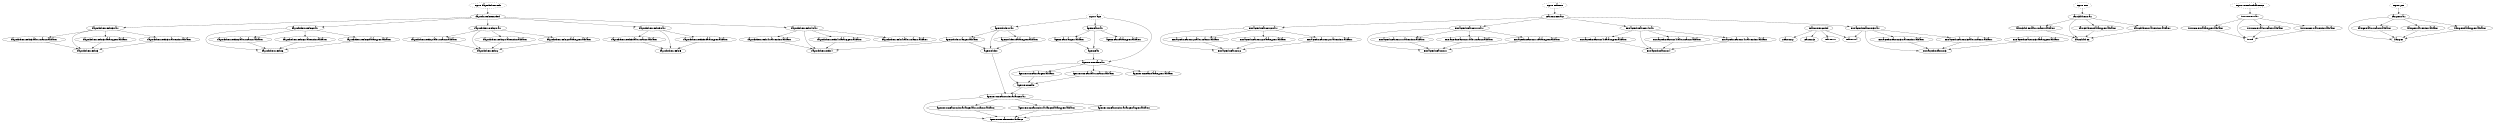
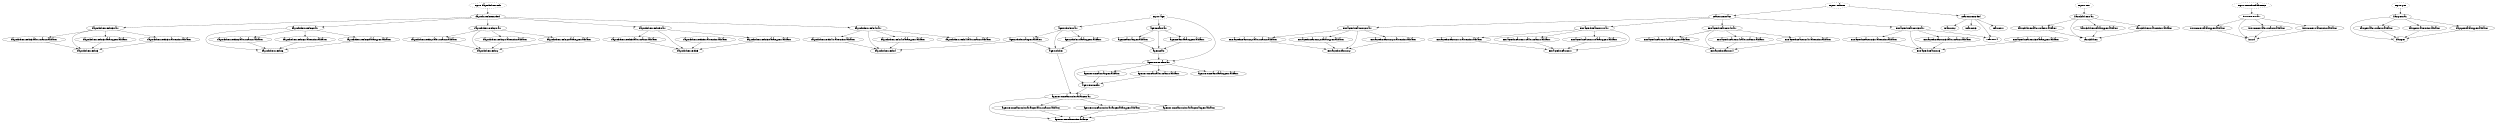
  digraph {
    n1 [label=day_of_the_week_3_allow_nans_validator]
    n2 [label=day_of_the_week_3]
    n3 [label=age_mean_range_validator]
    n4 [label=age_mean]
    n5 [label=age_zero_mean_raw]
    n6 [label=day_of_the_week_2_allow_nans_validator]
    n7 [label=day_of_the_week_2]
    n8 [label=extracted_seasons_2_raw]
    n9 [label=extracted_seasons_2_allow_nans_validator]
    n10 [label=extracted_seasons_2_data_type_validator]
    n11 [label=extracted_seasons_2]
    n12 [label=extracted_seasons_2_values_in_validator]
    n13 [label=has_children_allow_nans_validator]
    n14 [label=has_children]
    n15 [label=age_std_dev_raw]
    n16 [label=age_std_dev_range_validator]
    n17 [label=age_std_dev_data_type_validator]
    n18 [label=age_std_dev]
    n19 [label=day_of_the_week_4]
    n20 [label=age_zero_mean_unit_variance_raw]
    n21 [label=age_zero_mean_unit_variance]
    n22 [label=day_of_the_week_4_values_in_validator]
    n23 [label=day_of_the_week_5_allow_nans_validator]
    n24 [label=day_of_the_week_5]
    n25 [label=day_of_the_week_4_allow_nans_validator]
    n26 [label=day_of_the_week_6_raw]
    n27 [label=day_of_the_week_6_allow_nans_validator]
    n28 [label=day_of_the_week_6_values_in_validator]
    n29 [label=day_of_dev_week_6]
    n30 [label=day_of_the_week_6_data_type_validator]
    n31 [label=has_children_raw]
    n32 [label=has_children_data_type_validator]
    n33 [label=has_children_values_in_validator]
    n34 [label="Input: day_of_the_week" style=dashed]
    n35 [label=day_of_week_encoded]
    n36 [label=day_of_the_week_2_raw]
    n37 [label=day_of_the_week_3_raw]
    n38 [label=day_of_the_week_5_raw]
    n39 [label=day_of_the_week_4_raw]
    n40 [label=is_summer_data_type_validator]
    n41 [label=is_std]
    n42 [label=seasons_2]
    n43 [label=has_pet]
    n44 [label=extracted_seasons_4_data_type_validator]
    n45 [label=extracted_seasons_4]
    n46 [label=age_zero_mean_unit_variance_allow_nans_validator]
    n47 [label=day_of_the_week_3_data_type_validator]
    n48 [label="Input: age" style=dashed]
    n49 [label=age_mean_raw]
    n50 [label=age_mean_data_type_validator]
    n51 [label=age_zero_mean_range_validator]
    n52 [label=age_zero_mean]
    n53 [label=age_zero_mean_allow_nans_validator]
    n54 [label=age_zero_mean_data_type_validator]
    n55 [label=day_of_the_week_4_data_type_validator]
    n56 [label=age_zero_mean_unit_variance_data_type_validator]
    n57 [label=seasons_3]
    n58 [label="Input: seasons" style=dashed]
    n59 [label=seasons_extract]
    n60 [label=seasons_encoded]
    n61 [label=extracted_seasons_1_raw]
    n62 [label=extracted_seasons_4_raw]
    n63 [label=extracted_seasons_3_raw]
    n64 [label=seasons_4]
    n65 [label=seasons_1]
    n66 [label=extracted_seasons_3_values_in_validator]
    n67 [label=extracted_seasons_3]
    n68 [label=extracted_seasons_1_values_in_validator]
    n69 [label=extracted_seasons_1_allow_nans_validator]
    n70 [label=extracted_seasons_1_data_type_validator]
    n71 [label=extracted_seasons_1]
    n72 [label=extracted_seasons_4_allow_nans_validator]
    n73 [label=extracted_seasons_4_values_in_validator]
    n74 [label=extracted_seasons_3_allow_nans_validator]
    n75 [label=is_summer_allow_nans_validator]
    n76 [label=is_summer_values_in_validator]
    n77 [label="Input: pet" style=dashed]
    n78 [label=has_pet_raw]
    n79 [label=has_pet_allow_nans_validator]
    n80 [label=has_pet_values_in_validator]
-   n81 [label=has_pet_data_type_validator]
+   n81 [label=day_pet_data_type_validator]
    n82 [label=day_of_the_week_2_values_in_validator]
    n83 [label=day_of_the_week_2_data_type_validator]
    n84 [label="Input: month_of_absence" style=dashed]
    n85 [label=is_summer_raw]
    n86 [label=age_zero_mean_unit_variance_range_validator]
+   n87 [label=day_of_the_week_5_values_in_validator]
    n88 [label=day_of_the_week_5_data_type_validator]
    n89 [label=day_of_the_week_3_values_in_validator]
    n90 [label=extracted_seasons_3_data_type_validator]
    n91 [label="Input: son" style=dashed]
    n1 -> n2
    n3 -> n4
    n4 -> n5
    n5 -> n51
    n5 -> n52
    n5 -> n53
    n5 -> n54
    n6 -> n7
    n8 -> n9
    n8 -> n10
    n8 -> n11
    n8 -> n12
    n9 -> n11
    n10 -> n11
    n12 -> n11
    n13 -> n14
    n15 -> n16
    n15 -> n17
    n15 -> n18
    n16 -> n18
    n16 -> n19
    n17 -> n18
    n18 -> n20
    n20 -> n21
    n20 -> n46
    n20 -> n56
    n20 -> n86
    n22 -> n19
    n23 -> n24
    n26 -> n27
    n26 -> n28
    n26 -> n29
    n26 -> n30
    n27 -> n29
    n28 -> n29
    n30 -> n29
    n31 -> n13
    n31 -> n14
    n31 -> n32
    n31 -> n33
    n32 -> n14
    n33 -> n14
    n34 -> n35
    n35 -> n26
    n35 -> n36
    n35 -> n37
    n35 -> n38
    n35 -> n39
    n36 -> n6
    n36 -> n7
    n36 -> n82
    n36 -> n83
    n37 -> n1
    n37 -> n2
    n37 -> n47
    n37 -> n89
    n38 -> n23
    n38 -> n24
    n38 -> n88
    n39 -> n19
    n39 -> n22
    n39 -> n25
    n39 -> n55
    n40 -> n41
    n44 -> n45
    n46 -> n21
    n47 -> n2
    n48 -> n5
    n48 -> n15
    n48 -> n49
    n49 -> n3
    n49 -> n4
    n49 -> n50
+   n50 -> n4
    n51 -> n52
    n52 -> n20
    n53 -> n52
    n55 -> n19
    n56 -> n21
    n58 -> n59
+   n58 -> n60
    n59 -> n8
    n59 -> n61
    n59 -> n62
    n59 -> n63
    n60 -> n42
    n60 -> n57
    n60 -> n64
    n60 -> n65
    n61 -> n68
    n61 -> n69
    n61 -> n70
    n61 -> n71
    n62 -> n44
    n62 -> n45
    n62 -> n72
    n62 -> n73
    n63 -> n64
    n63 -> n66
    n63 -> n67
    n63 -> n74
    n66 -> n67
    n68 -> n71
    n69 -> n71
    n70 -> n71
    n72 -> n45
    n73 -> n45
    n74 -> n67
    n75 -> n41
    n76 -> n41
    n77 -> n78
    n78 -> n43
    n78 -> n79
    n78 -> n80
    n78 -> n81
    n79 -> n43
    n80 -> n43
    n81 -> n43
    n82 -> n7
    n83 -> n7
    n84 -> n85
    n85 -> n40
    n85 -> n41
    n85 -> n75
    n85 -> n76
    n86 -> n21
+   n87 -> n24
    n88 -> n24
    n89 -> n2
    n90 -> n67
    n91 -> n31
  }
